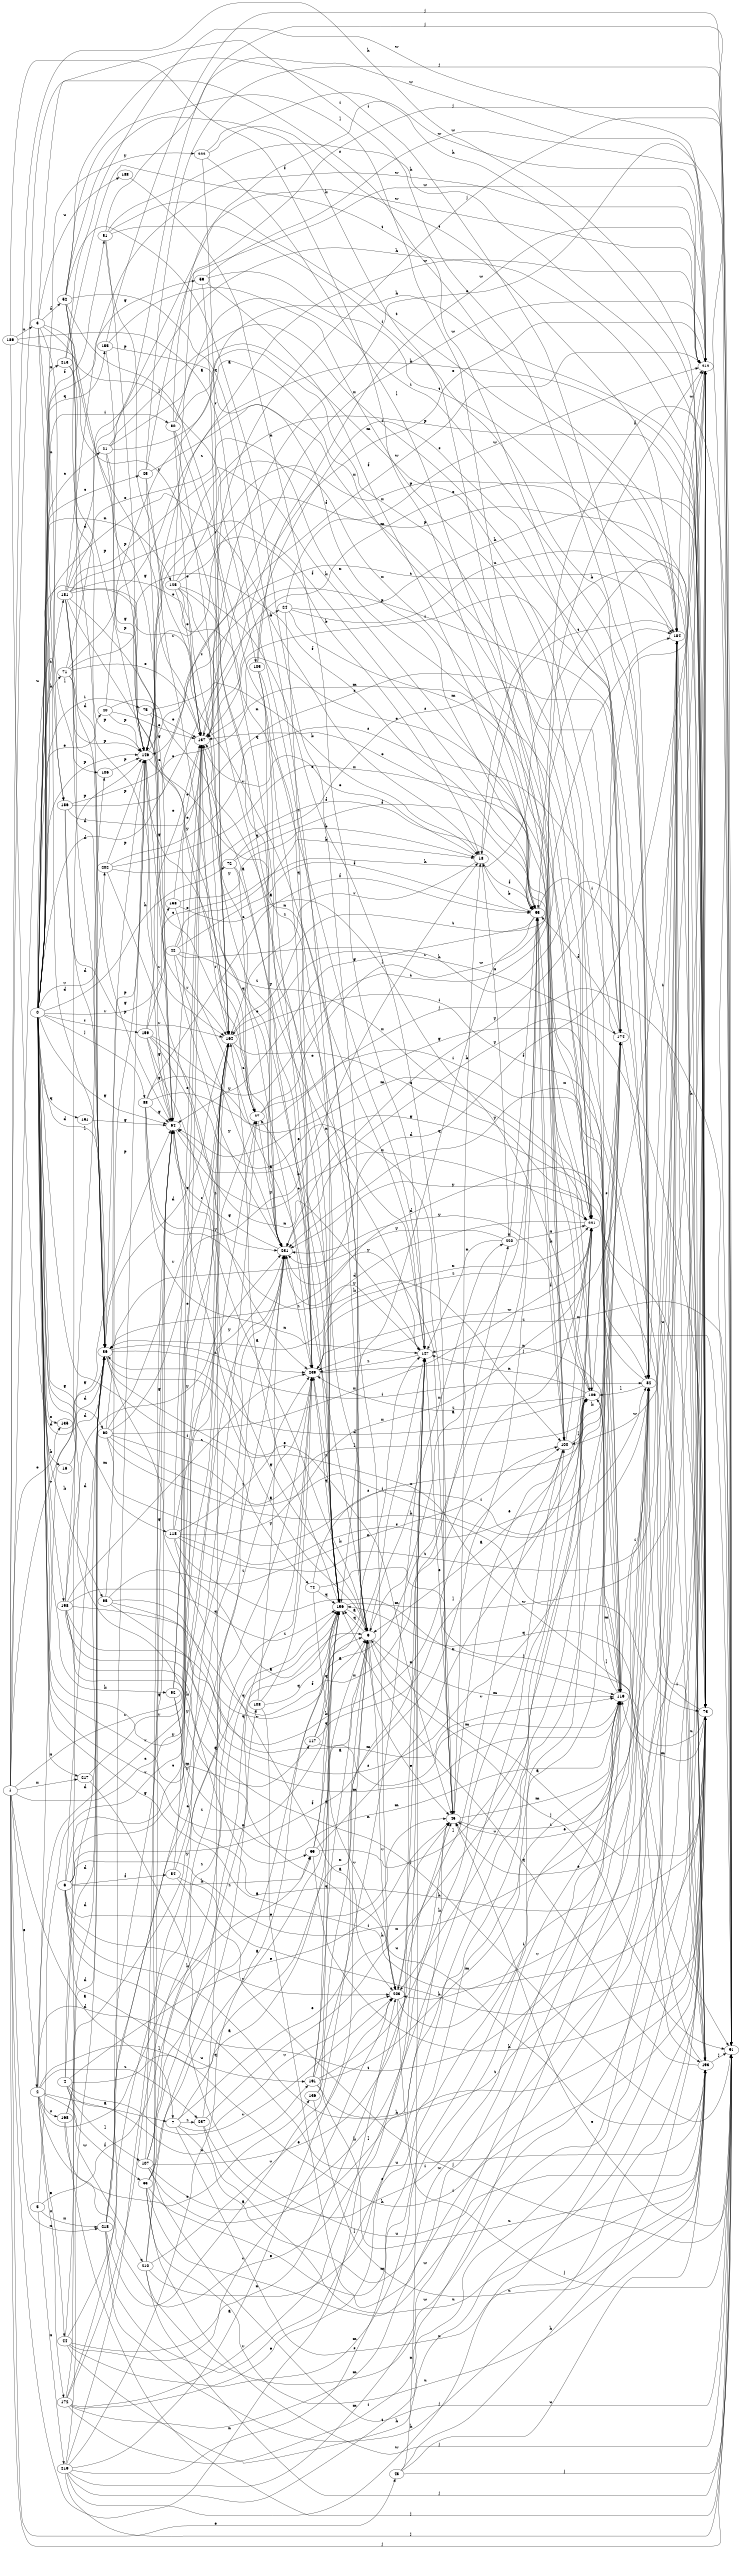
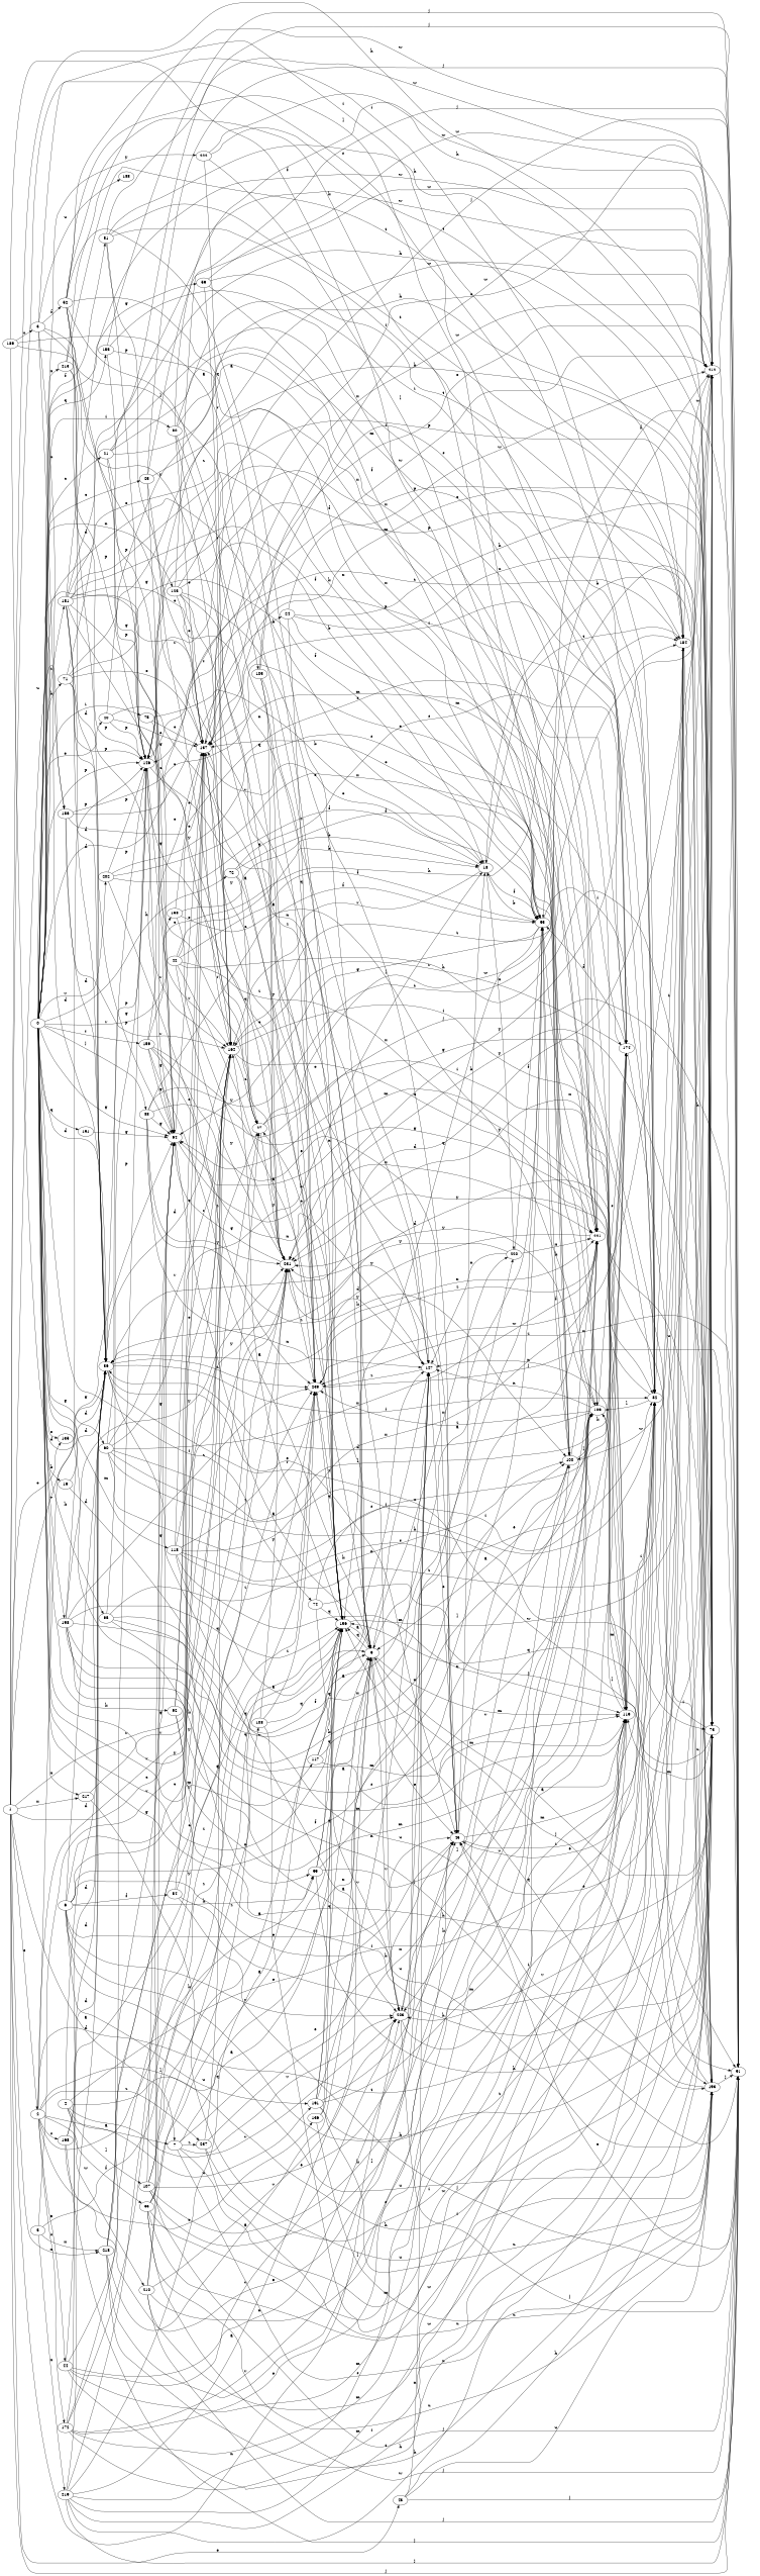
  strict digraph {
    rankdir=LR
    0
    16
    18
    21
    24
    25
    27
    36
    40
    51
    59
    60
    64
    71
    72
    73
    74
    75
    80
    88
    92
    95
    99
    117
    118
    125
    127
    135
    146
    151
    155
    158
    159
    181
    198
    202
    213
    217
    222
    231
    193
    164
    184
    137
    55
    220
    82
    91
    119
    221
    212
    239
    45
    203
    9
    174
    109
    156
    100
    1
    7
    43
    186
    218
    2
    237
    42
    44
    136
    168
    172
    210
    3
    52
    105
-   106
    188
    189
    4
    53
    107
    191
    5
    108
    219
    6
    54
    0 -> 16 [label=b]
    0 -> 18 [label=b]
    0 -> 21 [label=c]
    0 -> 24 [label=c]
    0 -> 25 [label=c]
    0 -> 27 [label=c]
    0 -> 36 [label=d]
    0 -> 40 [label=e]
    0 -> 51 [label=f]
    0 -> 59 [label=g]
    0 -> 60 [label=g]
    0 -> 64 [label=g]
    0 -> 71 [label=h]
    0 -> 72 [label=h]
    0 -> 73 [label=h]
    0 -> 74 [label=i]
    0 -> 75 [label=i]
    0 -> 80 [label=i]
    0 -> 88 [label=j]
    0 -> 92 [label=k]
    0 -> 95 [label=k]
    0 -> 99 [label=k]
    0 -> 117 [label=m]
    0 -> 118 [label=m]
    0 -> 125 [label=n]
    0 -> 127 [label=n]
    0 -> 135 [label=o]
    0 -> 146 [label=p]
    0 -> 151 [label=q]
    0 -> 155 [label=q]
    0 -> 158 [label=r]
    0 -> 159 [label=r]
    0 -> 181 [label=t]
    0 -> 198 [label=v]
    0 -> 202 [label=v]
    0 -> 213 [label=x]
    0 -> 217 [label=x]
    0 -> 222 [label=y]
    0 -> 231 [label=y]
    16 -> 36 [label=d]
+   16 -> 193 [label=u]
    18 -> 164 [label=r]
    18 -> 184 [label=t]
    18 -> 137 [label=o]
    18 -> 55 [label=f]
    18 -> 220 [label=x]
    21 -> 64 [label=g]
    21 -> 146 [label=p]
    21 -> 82 [label=i]
    21 -> 91 [label=j]
    21 -> 119 [label=m]
    21 -> 221 [label=x]
    24 -> 73 [label=h]
    24 -> 193 [label=u]
    24 -> 119 [label=m]
    24 -> 212 [label=w]
    24 -> 239 [label=z]
    25 -> 64 [label=g]
    25 -> 137 [label=o]
    25 -> 91 [label=j]
    25 -> 119 [label=m]
    25 -> 212 [label=w]
    27 -> 231 [label=y]
    27 -> 82 [label=i]
    27 -> 212 [label=w]
    36 -> 146 [label=p]
    36 -> 193 [label=u]
    36 -> 82 [label=i]
    36 -> 239 [label=z]
    36 -> 45 [label=e]
    36 -> 203 [label=v]
    40 -> 73 [label=h]
    40 -> 146 [label=p]
    40 -> 137 [label=o]
    40 -> 9 [label=a]
    51 -> 73 [label=h]
    51 -> 146 [label=p]
    51 -> 164 [label=r]
    51 -> 184 [label=t]
    51 -> 82 [label=i]
    51 -> 212 [label=w]
    59 -> 164 [label=r]
    59 -> 184 [label=t]
    59 -> 55 [label=f]
    59 -> 212 [label=w]
    60 -> 18 [label=b]
    60 -> 73 [label=h]
    60 -> 146 [label=p]
    60 -> 164 [label=r]
    60 -> 82 [label=i]
    60 -> 221 [label=x]
    60 -> 174 [label=s]
    60 -> 109 [label=l]
    64 -> 137 [label=o]
    64 -> 221 [label=x]
    64 -> 9 [label=a]
    71 -> 36 [label=d]
    71 -> 73 [label=h]
    71 -> 146 [label=p]
    71 -> 137 [label=o]
    71 -> 55 [label=f]
    71 -> 212 [label=w]
    72 -> 27 [label=c]
    72 -> 127 [label=n]
    72 -> 55 [label=f]
    72 -> 174 [label=s]
    73 -> 36 [label=d]
    73 -> 146 [label=p]
    73 -> 231 [label=y]
    73 -> 82 [label=i]
    73 -> 119 [label=m]
    73 -> 9 [label=a]
    73 -> 156 [label=q]
    74 -> 82 [label=i]
    74 -> 91 [label=j]
    74 -> 203 [label=v]
    74 -> 156 [label=q]
    75 -> 18 [label=b]
    75 -> 64 [label=g]
    75 -> 137 [label=o]
    80 -> 231 [label=y]
    80 -> 137 [label=o]
    80 -> 82 [label=i]
    80 -> 221 [label=x]
    80 -> 212 [label=w]
    80 -> 156 [label=q]
    88 -> 64 [label=g]
    88 -> 127 [label=n]
    88 -> 231 [label=y]
    88 -> 184 [label=t]
    88 -> 55 [label=f]
    88 -> 91 [label=j]
    88 -> 100 [label=k]
    92 -> 73 [label=h]
    92 -> 164 [label=r]
    92 -> 137 [label=o]
    92 -> 119 [label=m]
    95 -> 146 [label=p]
    95 -> 119 [label=m]
    95 -> 221 [label=x]
    95 -> 174 [label=s]
    95 -> 100 [label=k]
    99 -> 73 [label=h]
    99 -> 221 [label=x]
    99 -> 9 [label=a]
    99 -> 109 [label=l]
    99 -> 156 [label=q]
    117 -> 127 [label=n]
    117 -> 119 [label=m]
    117 -> 109 [label=l]
    117 -> 156 [label=q]
    118 -> 231 [label=y]
    118 -> 184 [label=t]
    118 -> 137 [label=o]
    118 -> 119 [label=m]
    118 -> 221 [label=x]
    118 -> 239 [label=z]
    118 -> 9 [label=a]
    118 -> 174 [label=s]
    125 -> 18 [label=b]
    125 -> 164 [label=r]
    125 -> 137 [label=o]
    125 -> 91 [label=j]
    125 -> 221 [label=x]
    125 -> 45 [label=e]
    125 -> 9 [label=a]
    125 -> 156 [label=q]
    127 -> 231 [label=y]
    127 -> 137 [label=o]
    127 -> 239 [label=z]
    127 -> 45 [label=e]
    146 -> 64 [label=g]
    146 -> 127 [label=n]
    146 -> 164 [label=r]
    146 -> 184 [label=t]
    146 -> 212 [label=w]
    146 -> 156 [label=q]
    151 -> 64 [label=g]
    155 -> 146 [label=p]
    155 -> 55 [label=f]
    155 -> 91 [label=j]
    155 -> 221 [label=x]
    158 -> 18 [label=b]
    158 -> 231 [label=y]
    158 -> 137 [label=o]
    158 -> 109 [label=l]
    159 -> 64 [label=g]
    159 -> 73 [label=h]
    159 -> 127 [label=n]
    159 -> 137 [label=o]
    159 -> 119 [label=m]
    159 -> 45 [label=e]
    159 -> 9 [label=a]
    181 -> 27 [label=c]
    181 -> 36 [label=d]
    181 -> 64 [label=g]
    181 -> 73 [label=h]
    181 -> 127 [label=n]
    181 -> 231 [label=y]
    181 -> 164 [label=r]
    181 -> 55 [label=f]
    181 -> 221 [label=x]
    181 -> 212 [label=w]
    181 -> 203 [label=v]
    181 -> 100 [label=k]
    198 -> 36 [label=d]
    198 -> 231 [label=y]
    198 -> 193 [label=u]
    198 -> 55 [label=f]
    198 -> 91 [label=j]
    198 -> 119 [label=m]
    198 -> 239 [label=z]
    198 -> 156 [label=q]
    198 -> 100 [label=k]
    202 -> 146 [label=p]
    202 -> 55 [label=f]
    202 -> 221 [label=x]
    202 -> 239 [label=z]
    202 -> 174 [label=s]
    213 -> 36 [label=d]
    213 -> 146 [label=p]
    213 -> 184 [label=t]
    213 -> 212 [label=w]
    217 -> 193 [label=u]
    217 -> 164 [label=r]
    222 -> 73 [label=h]
    222 -> 164 [label=r]
    222 -> 184 [label=t]
    222 -> 109 [label=l]
    231 -> 64 [label=g]
    231 -> 239 [label=z]
    193 -> 18 [label=b]
    193 -> 64 [label=g]
    193 -> 146 [label=p]
    193 -> 231 [label=y]
    193 -> 137 [label=o]
    193 -> 91 [label=j]
    193 -> 156 [label=q]
    164 -> 27 [label=c]
    164 -> 36 [label=d]
    164 -> 184 [label=t]
    164 -> 82 [label=i]
    164 -> 221 [label=x]
    184 -> 73 [label=h]
    184 -> 146 [label=p]
    184 -> 193 [label=u]
    184 -> 212 [label=w]
    184 -> 45 [label=e]
    184 -> 203 [label=v]
    137 -> 164 [label=r]
    137 -> 82 [label=i]
    137 -> 91 [label=j]
    137 -> 212 [label=w]
    137 -> 239 [label=z]
    55 -> 18 [label=b]
    55 -> 64 [label=g]
    55 -> 82 [label=i]
    55 -> 221 [label=x]
    55 -> 9 [label=a]
    55 -> 156 [label=q]
    55 -> 100 [label=k]
    220 -> 127 [label=n]
    220 -> 231 [label=y]
    220 -> 55 [label=f]
    220 -> 221 [label=x]
    82 -> 64 [label=g]
    82 -> 184 [label=t]
    82 -> 109 [label=l]
    91 -> 137 [label=o]
    91 -> 55 [label=f]
    91 -> 239 [label=z]
    91 -> 45 [label=e]
    119 -> 127 [label=n]
    119 -> 231 [label=y]
    119 -> 82 [label=i]
    119 -> 109 [label=l]
    221 -> 36 [label=d]
    221 -> 239 [label=z]
    221 -> 203 [label=v]
    212 -> 36 [label=d]
    212 -> 231 [label=y]
    212 -> 137 [label=o]
    212 -> 45 [label=e]
    239 -> 137 [label=o]
    239 -> 91 [label=j]
    239 -> 221 [label=x]
    239 -> 212 [label=w]
    239 -> 156 [label=q]
    45 -> 18 [label=b]
    45 -> 231 [label=y]
    45 -> 82 [label=i]
    45 -> 119 [label=m]
    203 -> 127 [label=n]
    203 -> 82 [label=i]
    203 -> 91 [label=j]
-   9 -> 64 [label=g]
    9 -> 220 [label=x]
    9 -> 91 [label=j]
    9 -> 119 [label=m]
    9 -> 45 [label=e]
    9 -> 203 [label=v]
    9 -> 156 [label=q]
    174 -> 146 [label=p]
    174 -> 193 [label=u]
    174 -> 164 [label=r]
    174 -> 55 [label=f]
    174 -> 100 [label=k]
    109 -> 36 [label=d]
    109 -> 127 [label=n]
    109 -> 231 [label=y]
    109 -> 137 [label=o]
    109 -> 119 [label=m]
    109 -> 239 [label=z]
    109 -> 9 [label=a]
    109 -> 174 [label=s]
    156 -> 27 [label=c]
    156 -> 164 [label=r]
    156 -> 212 [label=w]
    156 -> 239 [label=z]
    156 -> 9 [label=a]
    100 -> 137 [label=o]
    100 -> 55 [label=f]
    100 -> 221 [label=x]
    100 -> 212 [label=w]
    100 -> 45 [label=e]
    100 -> 203 [label=v]
    100 -> 109 [label=l]
    1 -> 27 [label=c]
    1 -> 64 [label=g]
    1 -> 73 [label=h]
    1 -> 127 [label=n]
    1 -> 135 [label=o]
    1 -> 217 [label=x]
    1 -> 164 [label=r]
    1 -> 82 [label=i]
    1 -> 91 [label=j]
    1 -> 7 [label=a]
    1 -> 43 [label=e]
    1 -> 186 [label=u]
    1 -> 218 [label=x]
    1 -> 2 [label=e]
    7 -> 193 [label=u]
    7 -> 220 [label=x]
    7 -> 212 [label=w]
    7 -> 45 [label=e]
    7 -> 203 [label=v]
    7 -> 237 [label=z]
    43 -> 73 [label=h]
    43 -> 127 [label=n]
    43 -> 193 [label=u]
    43 -> 91 [label=j]
    186 -> 36 [label=d]
    186 -> 164 [label=r]
    186 -> 119 [label=m]
    186 -> 212 [label=w]
    186 -> 174 [label=s]
    218 -> 27 [label=c]
    218 -> 64 [label=g]
    218 -> 73 [label=h]
    218 -> 146 [label=p]
    218 -> 9 [label=a]
    218 -> 109 [label=l]
    2 -> 73 [label=h]
    2 -> 99 [label=k]
    2 -> 146 [label=p]
    2 -> 164 [label=r]
    2 -> 184 [label=t]
    2 -> 7 [label=a]
    2 -> 237 [label=z]
    2 -> 44 [label=e]
    2 -> 136 [label=o]
    2 -> 168 [label=s]
    2 -> 172 [label=s]
    2 -> 210 [label=w]
    237 -> 193 [label=u]
    237 -> 164 [label=r]
    237 -> 82 [label=i]
    237 -> 221 [label=x]
    42 -> 18 [label=b]
    42 -> 73 [label=h]
    42 -> 231 [label=y]
    42 -> 137 [label=o]
    42 -> 55 [label=f]
    42 -> 221 [label=x]
    42 -> 9 [label=a]
    44 -> 36 [label=d]
    44 -> 73 [label=h]
    44 -> 127 [label=n]
    44 -> 119 [label=m]
    44 -> 239 [label=z]
    44 -> 203 [label=v]
    136 -> 193 [label=u]
    136 -> 9 [label=a]
    136 -> 156 [label=q]
    168 -> 36 [label=d]
    168 -> 91 [label=j]
    168 -> 45 [label=e]
    168 -> 156 [label=q]
    172 -> 36 [label=d]
    172 -> 231 [label=y]
    172 -> 82 [label=i]
    172 -> 119 [label=m]
    172 -> 239 [label=z]
    172 -> 45 [label=e]
    172 -> 203 [label=v]
    210 -> 64 [label=g]
    210 -> 91 [label=j]
    210 -> 212 [label=w]
    210 -> 239 [label=z]
    210 -> 203 [label=v]
    210 -> 174 [label=s]
    3 -> 36 [label=d]
    3 -> 137 [label=o]
    3 -> 174 [label=s]
    3 -> 186 [label=u]
    3 -> 52 [label=f]
    3 -> 105 [label=l]
-   3 -> 106 [label=l]
    3 -> 188 [label=u]
    52 -> 36 [label=d]
    52 -> 64 [label=g]
    52 -> 146 [label=p]
    52 -> 82 [label=i]
    52 -> 239 [label=z]
    52 -> 9 [label=a]
    52 -> 109 [label=l]
    52 -> 156 [label=q]
    52 -> 100 [label=k]
    105 -> 231 [label=y]
    105 -> 212 [label=w]
    105 -> 239 [label=z]
    105 -> 174 [label=s]
    105 -> 156 [label=q]
-   106 -> 146 [label=p]
-   188 -> 127 [label=n]
    189 -> 36 [label=d]
    189 -> 231 [label=y]
    189 -> 55 [label=f]
    189 -> 9 [label=a]
    189 -> 3 [label=u]
    4 -> 36 [label=d]
    4 -> 45 [label=e]
    4 -> 203 [label=v]
    4 -> 9 [label=a]
-   4 -> 106 [label=l]
    4 -> 53 [label=f]
    4 -> 107 [label=l]
    4 -> 191 [label=u]
    53 -> 64 [label=g]
    53 -> 193 [label=u]
    53 -> 91 [label=j]
    53 -> 119 [label=m]
    53 -> 212 [label=w]
    53 -> 9 [label=a]
    53 -> 156 [label=q]
    107 -> 64 [label=g]
    107 -> 91 [label=j]
    107 -> 45 [label=e]
    107 -> 9 [label=a]
    107 -> 109 [label=l]
    107 -> 156 [label=q]
    107 -> 100 [label=k]
    191 -> 127 [label=n]
    191 -> 193 [label=u]
    191 -> 184 [label=t]
    191 -> 119 [label=m]
    191 -> 9 [label=a]
    191 -> 156 [label=q]
    191 -> 100 [label=k]
    5 -> 164 [label=r]
    5 -> 218 [label=x]
    5 -> 108 [label=l]
    5 -> 219 [label=x]
    108 -> 231 [label=y]
    108 -> 82 [label=i]
    108 -> 239 [label=z]
    108 -> 156 [label=q]
    219 -> 36 [label=d]
    219 -> 231 [label=y]
    219 -> 184 [label=t]
    219 -> 91 [label=j]
    219 -> 119 [label=m]
    219 -> 212 [label=w]
    219 -> 9 [label=a]
    219 -> 174 [label=s]
    219 -> 156 [label=q]
    6 -> 27 [label=c]
    6 -> 36 [label=d]
    6 -> 73 [label=h]
    6 -> 99 [label=k]
    6 -> 231 [label=y]
    6 -> 193 [label=u]
    6 -> 55 [label=f]
    6 -> 82 [label=i]
    6 -> 45 [label=e]
    6 -> 203 [label=v]
    6 -> 191 [label=u]
    6 -> 54 [label=f]
    54 -> 73 [label=h]
    54 -> 137 [label=o]
    54 -> 91 [label=j]
    54 -> 239 [label=z]
  }
